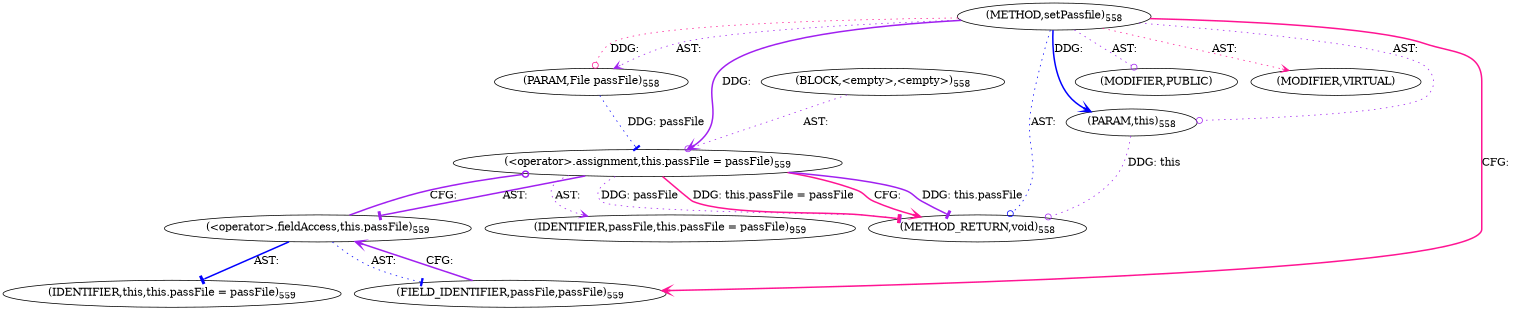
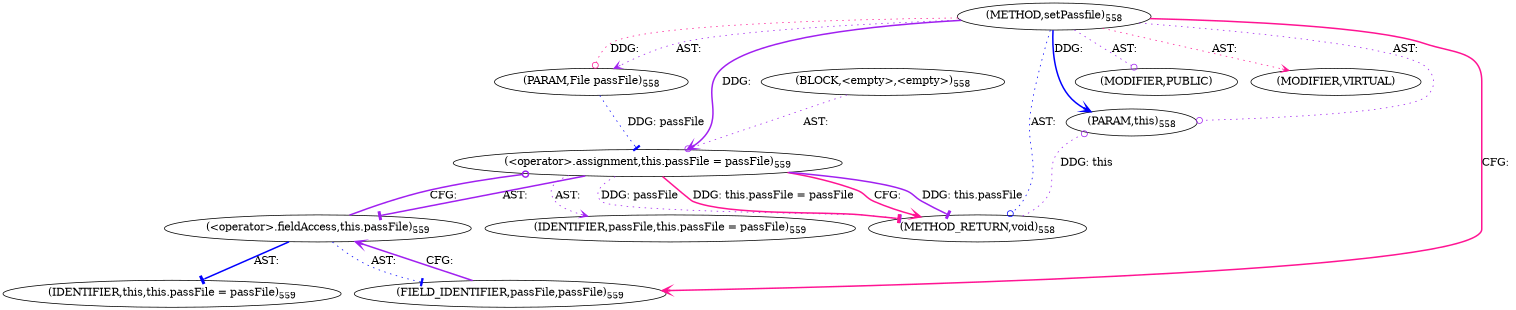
  digraph {
    edge [arrowhead=vee color=purple style=dotted]
    n1 [label=<(METHOD,setPassfile)<SUB>558</SUB>>]
    n2 [label=<(PARAM,this)<SUB>558</SUB>>]
    n3 [label=<(PARAM,File passFile)<SUB>558</SUB>>]
    n4 [label=<(&lt;operator&gt;.assignment,this.passFile = passFile)<SUB>559</SUB>>]
    n5 [label=<(FIELD_IDENTIFIER,passFile,passFile)<SUB>559</SUB>>]
    n6 [label=<(MODIFIER,PUBLIC)>]
    n7 [label=<(MODIFIER,VIRTUAL)>]
    n8 [label=<(METHOD_RETURN,void)<SUB>558</SUB>>]
    n9 [label=<(BLOCK,&lt;empty&gt;,&lt;empty&gt;)<SUB>558</SUB>>]
    n10 [label=<(&lt;operator&gt;.fieldAccess,this.passFile)<SUB>559</SUB>>]
-   n11 [label=<(IDENTIFIER,passFile,this.passFile = passFile)<SUB>959</SUB>>]
+   n11 [label=<(IDENTIFIER,passFile,this.passFile = passFile)<SUB>559</SUB>>]
    n12 [label=<(IDENTIFIER,this,this.passFile = passFile)<SUB>559</SUB>>]
    n1 -> n2 [arrowhead=odot label="AST: "]
    n1 -> n2 [color=blue label="DDG: " style=bold]
    n1 -> n3 [label="AST: "]
    n1 -> n3 [arrowhead=odot color=deeppink label="DDG: "]
    n1 -> n4 [label="DDG: " style=bold]
    n1 -> n5 [color=deeppink label="CFG: " style=bold]
    n1 -> n6 [arrowhead=odot label="AST: "]
    n1 -> n7 [color=deeppink label="AST: "]
    n1 -> n8 [arrowhead=odot color=blue label="AST: "]
-   n2 -> n8 [arrowhead=odot label="DDG: this"]
+   n8 -> n2 [arrowhead=odot label="DDG: this"]
    n3 -> n4 [arrowhead=tee color=blue label="DDG: passFile"]
    n4 -> n8 [color=deeppink label="CFG: " style=bold]
    n4 -> n8 [arrowhead=tee label="DDG: this.passFile" style=bold]
    n4 -> n8 [arrowhead=tee label="DDG: passFile"]
    n4 -> n8 [arrowhead=tee color=deeppink label="DDG: this.passFile = passFile" style=bold]
    n4 -> n10 [arrowhead=tee label="AST: " style=bold]
    n4 -> n11 [label="AST: "]
    n5 -> n10 [label="CFG: " style=bold]
    n9 -> n4 [arrowhead=odot label="AST: "]
    n10 -> n4 [arrowhead=odot label="CFG: " style=bold]
    n10 -> n5 [arrowhead=tee color=blue label="AST: "]
    n10 -> n12 [arrowhead=tee color=blue label="AST: " style=bold]
  }
